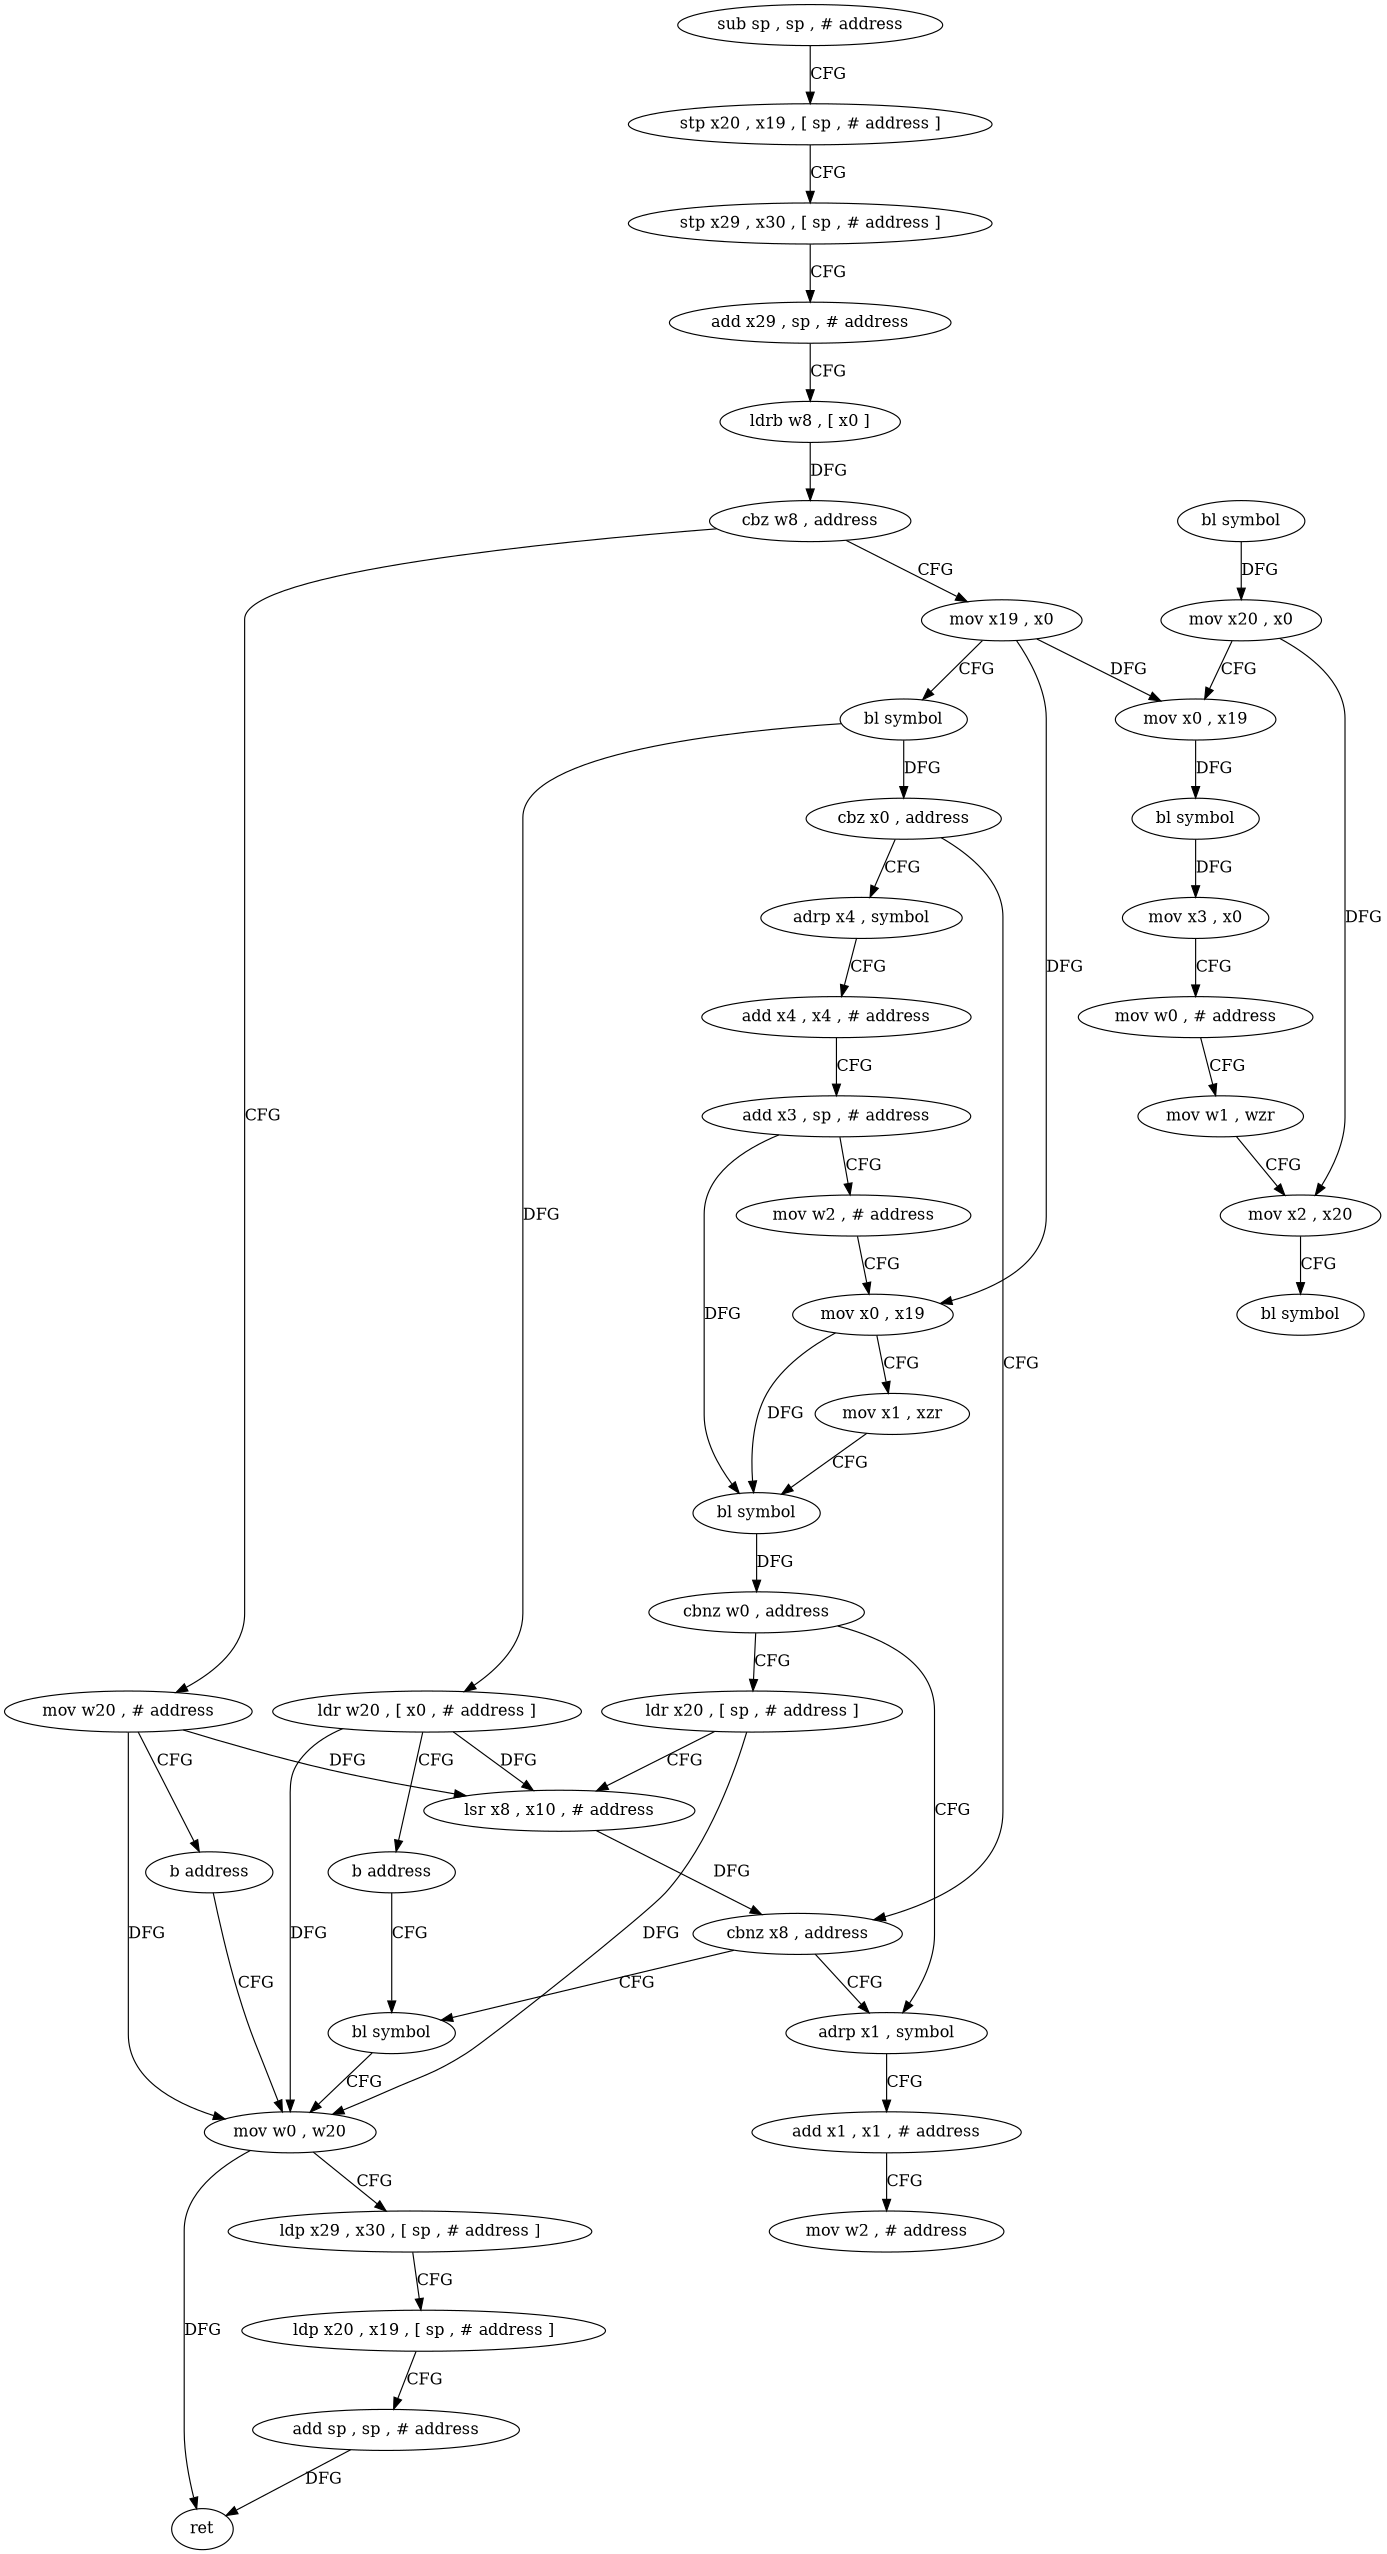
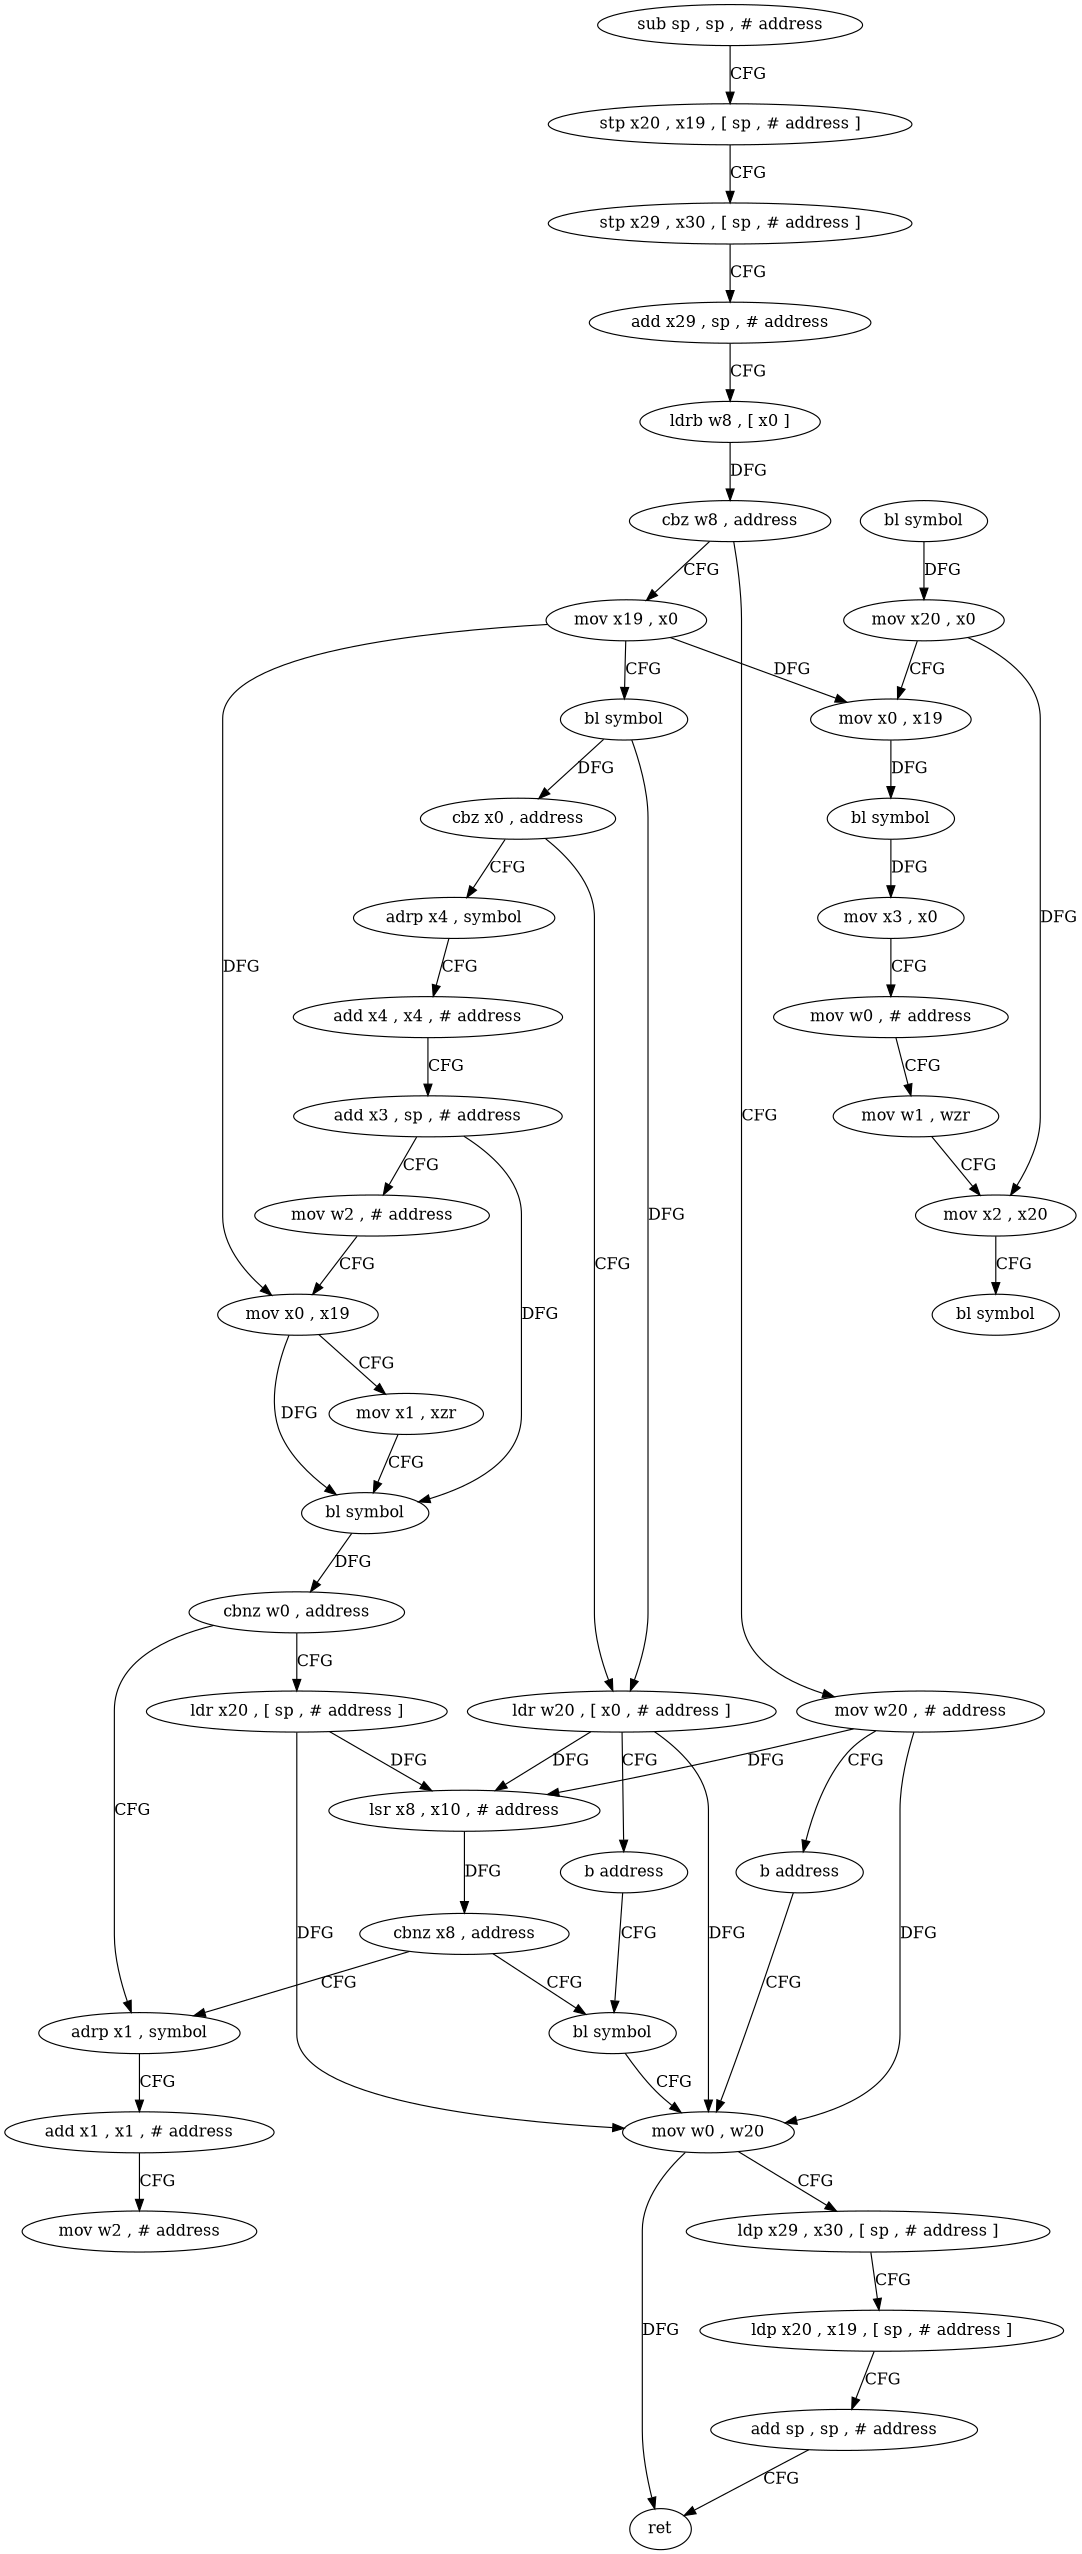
  digraph {
    n1 [label="sub sp , sp , # address"]
    n2 [label="stp x20 , x19 , [ sp , # address ]"]
    n3 [label="stp x29 , x30 , [ sp , # address ]"]
    n4 [label="add x29 , sp , # address"]
    n5 [label="ldrb w8 , [ x0 ]"]
    n6 [label="cbz w8 , address"]
    n7 [label="mov w20 , # address"]
    n8 [label="mov x19 , x0"]
    n9 [label="b address"]
    n10 [label="mov w0 , w20"]
    n11 [label="lsr x8 , x10 , # address"]
    n12 [label="bl symbol"]
    n13 [label="mov x0 , x19"]
    n14 [label="mov x0 , x19"]
    n15 [label="ldp x29 , x30 , [ sp , # address ]"]
    n16 [label=ret]
    n17 [label="cbnz x8 , address"]
    n18 [label="cbz x0 , address"]
    n19 [label="ldr w20 , [ x0 , # address ]"]
    n20 [label="bl symbol"]
    n21 [label="mov x1 , xzr"]
    n22 [label="bl symbol"]
    n23 [label="ldp x20 , x19 , [ sp , # address ]"]
    n24 [label="adrp x4 , symbol"]
    n25 [label="b address"]
    n26 [label="add x4 , x4 , # address"]
    n27 [label="add x3 , sp , # address"]
    n28 [label="bl symbol"]
    n29 [label="add sp , sp , # address"]
    n30 [label="mov w2 , # address"]
    n31 [label="cbnz w0 , address"]
    n32 [label="adrp x1 , symbol"]
    n33 [label="ldr x20 , [ sp , # address ]"]
    n34 [label="add x1 , x1 , # address"]
    n35 [label="mov w2 , # address"]
    n36 [label="bl symbol"]
    n37 [label="mov x20 , x0"]
    n38 [label="mov x2 , x20"]
    n39 [label="bl symbol"]
    n40 [label="mov x3 , x0"]
    n41 [label="mov w0 , # address"]
    n42 [label="mov w1 , wzr"]
    n1 -> n2 [label=CFG]
    n2 -> n3 [label=CFG]
    n3 -> n4 [label=CFG]
    n4 -> n5 [label=CFG]
    n5 -> n6 [label=DFG]
    n6 -> n7 [label=CFG]
    n6 -> n8 [label=CFG]
    n7 -> n9 [label=CFG]
    n7 -> n10 [label=DFG]
    n7 -> n11 [label=DFG]
    n8 -> n12 [label=CFG]
    n8 -> n13 [label=DFG]
    n8 -> n14 [label=DFG]
    n9 -> n10 [label=CFG]
    n10 -> n15 [label=CFG]
    n10 -> n16 [label=DFG]
    n11 -> n17 [label=DFG]
    n12 -> n18 [label=DFG]
    n12 -> n19 [label=DFG]
    n13 -> n20 [label=DFG]
    n13 -> n21 [label=CFG]
    n14 -> n22 [label=DFG]
    n15 -> n23 [label=CFG]
    n17 -> n28 [label=CFG]
    n17 -> n32 [label=CFG]
-   n18 -> n17 [label=CFG]
+   n18 -> n19 [label=CFG]
    n18 -> n24 [label=CFG]
    n19 -> n10 [label=DFG]
    n19 -> n11 [label=DFG]
    n19 -> n25 [label=CFG]
    n20 -> n31 [label=DFG]
    n21 -> n20 [label=CFG]
    n22 -> n40 [label=DFG]
    n23 -> n29 [label=CFG]
    n24 -> n26 [label=CFG]
    n25 -> n28 [label=CFG]
    n26 -> n27 [label=CFG]
    n27 -> n20 [label=DFG]
    n27 -> n30 [label=CFG]
    n28 -> n10 [label=CFG]
-   n29 -> n16 [label=DFG]
+   n29 -> n16 [label=CFG]
    n30 -> n13 [label=CFG]
    n31 -> n32 [label=CFG]
    n31 -> n33 [label=CFG]
    n32 -> n34 [label=CFG]
    n33 -> n10 [label=DFG]
-   n33 -> n11 [label=CFG]
+   n33 -> n11 [label=DFG]
    n34 -> n35 [label=CFG]
    n36 -> n37 [label=DFG]
    n37 -> n14 [label=CFG]
    n37 -> n38 [label=DFG]
    n38 -> n39 [label=CFG]
    n40 -> n41 [label=CFG]
    n41 -> n42 [label=CFG]
    n42 -> n38 [label=CFG]
  }
